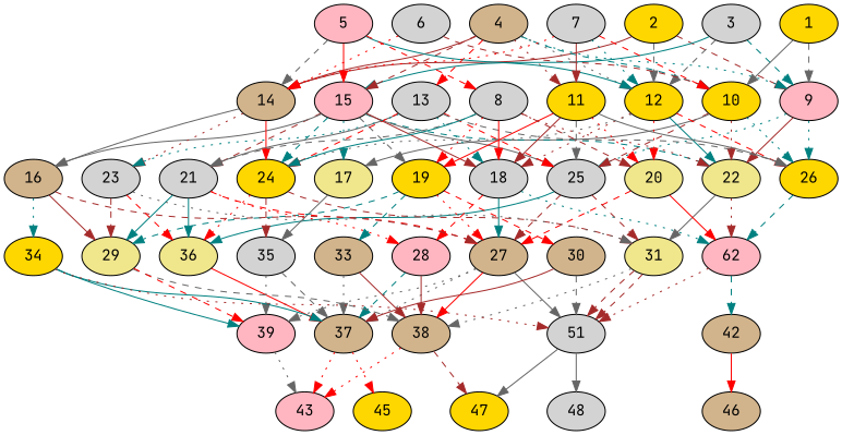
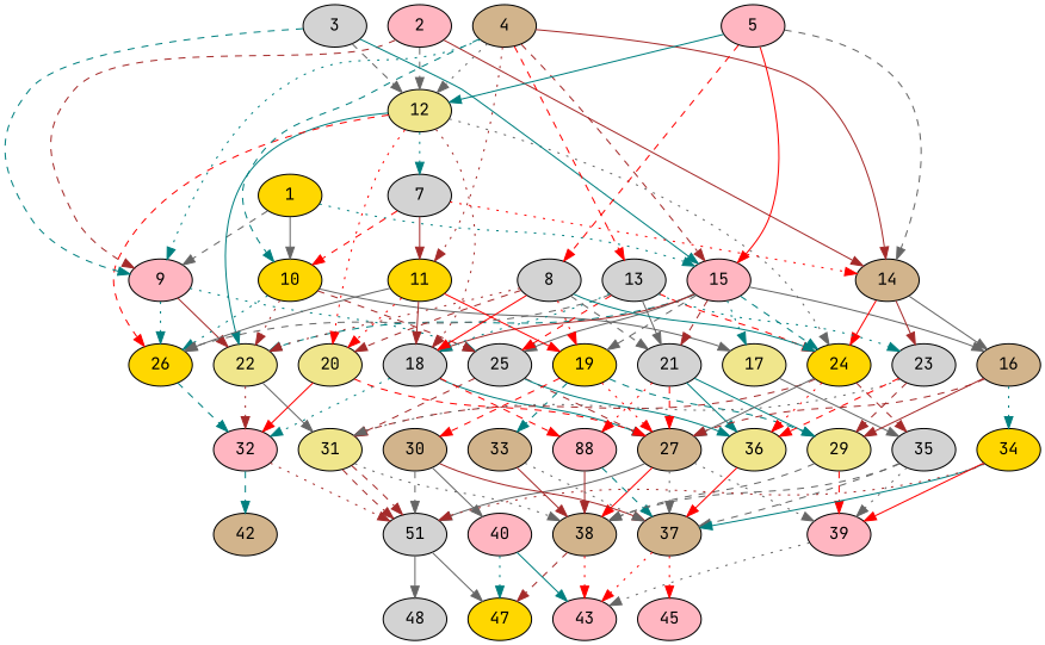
  digraph {
    fontname="JetBrains Mono"
    node [alpha=0.02 fillcolor=lightgrey fontname="JetBrains Mono" style=filled]
    edge [color=gray40 fontname="JetBrains Mono" style=dashed]
    1 [alpha=0.20 expect_size=1537865659269928452096 fillcolor=gold]
    9 [alpha=0.11 expect_size=1604631810848360704 fillcolor=lightpink]
    10 [alpha=0.15 expect_size=8887163963618344 fillcolor=gold]
    15 [expect_size=111042121516060352 fillcolor=lightpink]
    22 [alpha=0.12 expect_size=169088014692669248 fillcolor=khaki]
    25 [alpha=0.18 expect_size=65216188392662288]
    26 [alpha=0.14 expect_size=183013346611562912 fillcolor=gold]
    17 [alpha=0.18 expect_size=4934117199447443 fillcolor=khaki]
    18 [alpha=0.03 expect_size=30183834540499472]
    19 [alpha=0.05 expect_size=554108627029049024 fillcolor=gold]
    21 [alpha=0.18 expect_size=371380907642508160]
    24 [alpha=0.03 expect_size=1519745392891796652032 fillcolor=gold]
    16 [alpha=0.08 expect_size=872284701623347712 fillcolor=tan]
-   32 [alpha=0.03 expect_size=10594407542848988 fillcolor=lightpink label=62]
+   32 [alpha=0.03 expect_size=10594407542848988 fillcolor=lightpink]
    31 [alpha=0.03 expect_size=5040679923293757 fillcolor=khaki]
    27 [alpha=0.11 expect_size=6594753532004142 fillcolor=tan]
    36 [alpha=0.07 expect_size=16649302015692274 fillcolor=khaki]
    35 [alpha=0.08 expect_size=1544535584456864768]
-   28 [alpha=0.19 expect_size=619721179569061888000 fillcolor=lightpink]
+   28 [alpha=0.19 expect_size=619721179569061888000 fillcolor=lightpink label=88]
    29 [alpha=0.04 expect_size=938332372223932544 fillcolor=khaki]
    30 [alpha=0.04 expect_size=21705112915188720 fillcolor=tan]
    33 [expect_size=1020095392449381888 fillcolor=tan]
    34 [alpha=0.07 expect_size=2304997614843408154624 fillcolor=gold]
-   2 [expect_size=1904957163726610432 fillcolor=gold]
-   12 [alpha=0.13 expect_size=1284838833829458214912 fillcolor=gold]
+   2 [expect_size=1904957163726610432 fillcolor=lightpink]
+   12 [alpha=0.13 expect_size=1284838833829458214912 fillcolor=khaki]
    14 [alpha=0.05 expect_size=551661267308618186752 fillcolor=tan]
    20 [alpha=0.04 expect_size=27608470420334904 fillcolor=khaki]
    23 [alpha=0.06 expect_size=13829005906191556]
    3 [alpha=0.05 expect_size=39771507449354152]
    4 [expect_size=515463098895834 fillcolor=tan]
    11 [alpha=0.08 expect_size=442566319886590080 fillcolor=gold]
    13 [alpha=0.10 expect_size=27055354569781048]
    5 [alpha=0.07 expect_size=27567591143742280 fillcolor=lightpink]
    8 [alpha=0.15 expect_size=609369575644833792]
-   6 [alpha=0.19 expect_size=7773702120777407]
    7 [alpha=0.19 expect_size=1070698794376705792]
    37 [alpha=0.10 expect_size=2207279904976797696000 fillcolor=tan]
    38 [alpha=0.08 expect_size=839817060276383 fillcolor=tan]
    39 [alpha=0.17 expect_size=13714795605264322 fillcolor=lightpink]
    n40 [alpha=0.04 expect_size=48129380400316632 label=51]
    42 [alpha=0.01 expect_size=66360503619251040 fillcolor=tan]
+   40 [alpha=0.04 expect_size=159957351491245703168 fillcolor=lightpink]
    43 [alpha=0.07 expect_size=21515030822001452 fillcolor=lightpink]
-   45 [alpha=0.20 expect_size=794584593892779776 fillcolor=gold]
+   45 [alpha=0.20 expect_size=794584593892779776 fillcolor=lightpink]
    47 [alpha=0.13 expect_size=94941262145403224064 fillcolor=gold]
    48 [expect_size=1633334105670156288000]
-   46 [alpha=0.07 expect_size=227761632551494112 fillcolor=tan]
    1 -> 9
    1 -> 10 [style=solid]
+   1 -> 15 [color=teal style=dotted]
    9 -> 22 [color=brown style=solid]
    9 -> 25 [color=teal style=dotted]
    9 -> 26 [color=teal style=dotted]
    10 -> 22 [color=brown style=dotted]
    10 -> 25 [color=brown]
    10 -> 26 [color=teal style=dotted]
    10 -> 17 [style=solid]
    15 -> 22 [color=teal]
    15 -> 25 [style=solid]
    15 -> 17 [color=teal style=dotted]
    15 -> 18 [color=brown style=solid]
    15 -> 19
    15 -> 21 [color=brown]
    15 -> 24 [color=teal]
    15 -> 16 [style=solid]
    22 -> 32 [color=brown style=dotted]
    22 -> 31 [style=solid]
    25 -> 31 [color=brown]
    25 -> 27 [color=brown]
    25 -> 36 [color=teal style=solid]
    26 -> 32 [color=teal]
    17 -> 35 [style=solid]
    18 -> 32 [color=teal style=dotted]
    18 -> 27 [color=teal style=solid]
    18 -> 28 [color=red]
    19 -> 27 [color=red style=dotted]
    19 -> 29 [color=teal]
    19 -> 30 [color=red]
    19 -> 33 [color=teal]
    21 -> 27 [color=red]
    21 -> 36 [color=teal style=solid]
    21 -> 28 [color=red style=dotted]
    21 -> 29 [color=teal style=solid]
    24 -> 31 [color=brown]
+   24 -> 27 [style=solid]
    24 -> 36 [color=red style=dotted]
    24 -> 35 [color=brown]
    16 -> 27 [color=brown]
    16 -> 29 [color=brown style=solid]
    16 -> 34 [color=teal style=dotted]
    32 -> n40 [color=brown style=dotted]
    32 -> 42 [color=teal]
    31 -> 38 [style=dotted]
    31 -> n40 [color=brown]
    31 -> n40 [color=brown]
    27 -> 37 [style=dotted]
    27 -> 38 [color=red style=solid]
    27 -> 39 [style=dotted]
    27 -> n40 [style=solid]
    36 -> 37 [color=red style=solid]
    35 -> 37
+   35 -> 38
    35 -> 39 [style=dotted]
    28 -> 37 [color=teal]
    28 -> 38 [color=brown style=solid]
    29 -> 38
    29 -> 39 [color=red]
    30 -> 37 [color=brown style=solid]
    30 -> n40
+   30 -> 40 [style=solid]
    33 -> 37 [style=dotted]
    33 -> 38 [color=brown style=solid]
    34 -> 37 [color=teal style=solid]
-   34 -> 39 [color=teal style=solid]
+   34 -> 39 [color=red style=solid]
    34 -> n40 [color=brown style=dotted]
    2 -> 9 [color=brown]
    2 -> 12
    2 -> 14 [color=brown style=solid]
    12 -> 22 [color=teal style=solid]
    12 -> 26 [color=red]
    12 -> 18 [color=brown style=dotted]
    12 -> 24 [style=dotted]
    12 -> 20 [color=red style=dotted]
    14 -> 24 [color=red style=solid]
    14 -> 16 [style=solid]
-   14 -> 23 [color=brown style=dotted]
+   14 -> 23 [color=brown style=solid]
    20 -> 32 [color=red style=solid]
    20 -> 27 [color=red]
    23 -> 31 [style=dotted]
    23 -> 36 [color=red]
    23 -> 29 [color=brown]
    3 -> 9 [color=teal]
    3 -> 15 [color=teal style=solid]
    3 -> 12
    4 -> 9 [color=teal style=dotted]
    4 -> 10 [color=teal]
    4 -> 15 [color=brown]
    4 -> 12 [style=dotted]
    4 -> 14 [color=brown style=solid]
    4 -> 11 [color=brown style=dotted]
    4 -> 13 [color=red]
-   11 -> 25
    11 -> 26 [style=solid]
    11 -> 18 [color=brown style=solid]
    11 -> 19 [color=red style=solid]
    11 -> 20 [color=red style=dotted]
    13 -> 25 [color=red]
    13 -> 26
    13 -> 18 [color=teal style=dotted]
    13 -> 21 [style=solid]
    13 -> 24 [color=red]
    13 -> 23 [color=teal style=dotted]
    5 -> 15 [color=red style=solid]
    5 -> 12 [color=teal style=solid]
    5 -> 14
    5 -> 8 [color=red]
    8 -> 22 [color=brown style=dotted]
    8 -> 18 [color=red style=solid]
    8 -> 19 [color=red style=dotted]
    8 -> 21
    8 -> 24 [color=teal style=solid]
    8 -> 20 [color=brown]
-   6 -> 10 [color=brown]
-   6 -> 14 [color=red style=dotted]
    7 -> 10 [color=red]
-   7 -> 12 [color=teal style=dotted]
+   12 -> 7 [color=teal style=dotted]
    7 -> 14 [color=red style=dotted]
    7 -> 11 [color=brown style=solid]
    37 -> 43 [color=red style=dotted]
    37 -> 45 [color=red style=dotted]
    38 -> 43 [color=red style=dotted]
    38 -> 47 [color=brown]
    39 -> 43 [style=dotted]
    n40 -> 47 [style=solid]
    n40 -> 48 [style=solid]
-   42 -> 46 [color=red style=solid]
+   40 -> 43 [color=teal style=solid]
+   40 -> 47 [color=teal style=dotted]
  }
